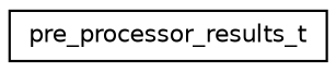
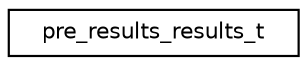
  digraph {
    rankdir=LR
    fontname="DejaVu Sans"
-   n1 [color=black fillcolor=white fontname="DejaVu Sans" fontsize=10 height=0.2 label=pre_processor_results_t shape=record style=filled width=0.4]
+   n1 [color=black fillcolor=white fontname="DejaVu Sans" fontsize=10 height=0.2 label=pre_results_results_t shape=record style=filled width=0.4]
  }
